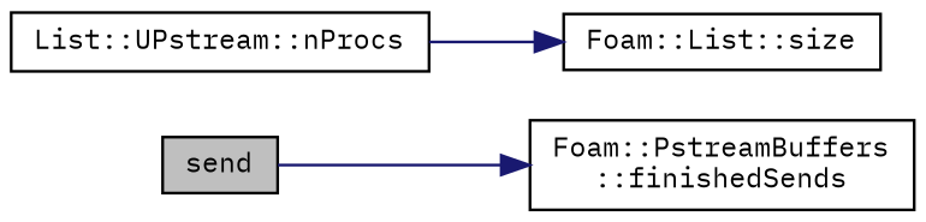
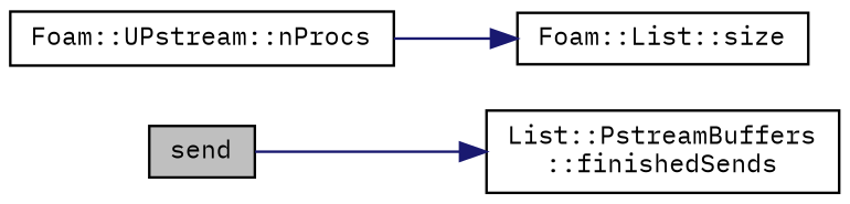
  digraph {
    fontname="IBM Plex Mono"
    rankdir=LR
    node [color=black fontname="IBM Plex Mono" fontsize=10 shape=record]
    edge [color=midnightblue fontname="IBM Plex Mono" fontsize=10 labelfontname=FreeSans labelfontsize=10 style=solid]
    n1 [fillcolor=grey75 fontcolor=black height=0.2 label=send style=filled width=0.4]
-   n2 [height=0.2 label="Foam::PstreamBuffers\l::finishedSends" width=0.4]
-   n3 [height=0.2 label="List::UPstream::nProcs" width=0.4]
+   n2 [height=0.2 label="List::PstreamBuffers\l::finishedSends" width=0.4]
+   n3 [height=0.2 label="Foam::UPstream::nProcs" width=0.4]
    n4 [height=0.2 label="Foam::List::size" width=0.4]
    n1 -> n2
    n3 -> n4
  }
